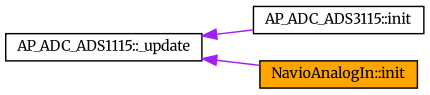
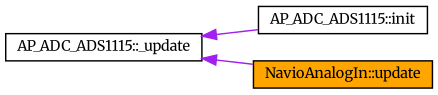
  digraph {
    fontname=Merriweather
    rankdir=LR
    node [color=black fillcolor=white fontname=Merriweather fontsize=10 shape=record style=filled]
    edge [color=purple dir=back fontname=Merriweather fontsize=10 labelfontname=Helvetica labelfontsize=10 style=solid]
    n1 [fontcolor=black height=0.2 label="AP_ADC_ADS1115::_update" width=0.4]
-   n2 [height=0.2 label="AP_ADC_ADS3115::init" width=0.4]
-   n3 [fillcolor=orange height=0.2 label="NavioAnalogIn::init" width=0.4]
+   n2 [height=0.2 label="AP_ADC_ADS1115::init" width=0.4]
+   n3 [fillcolor=orange height=0.2 label="NavioAnalogIn::update" width=0.4]
    n1 -> n2
    n1 -> n3
  }
